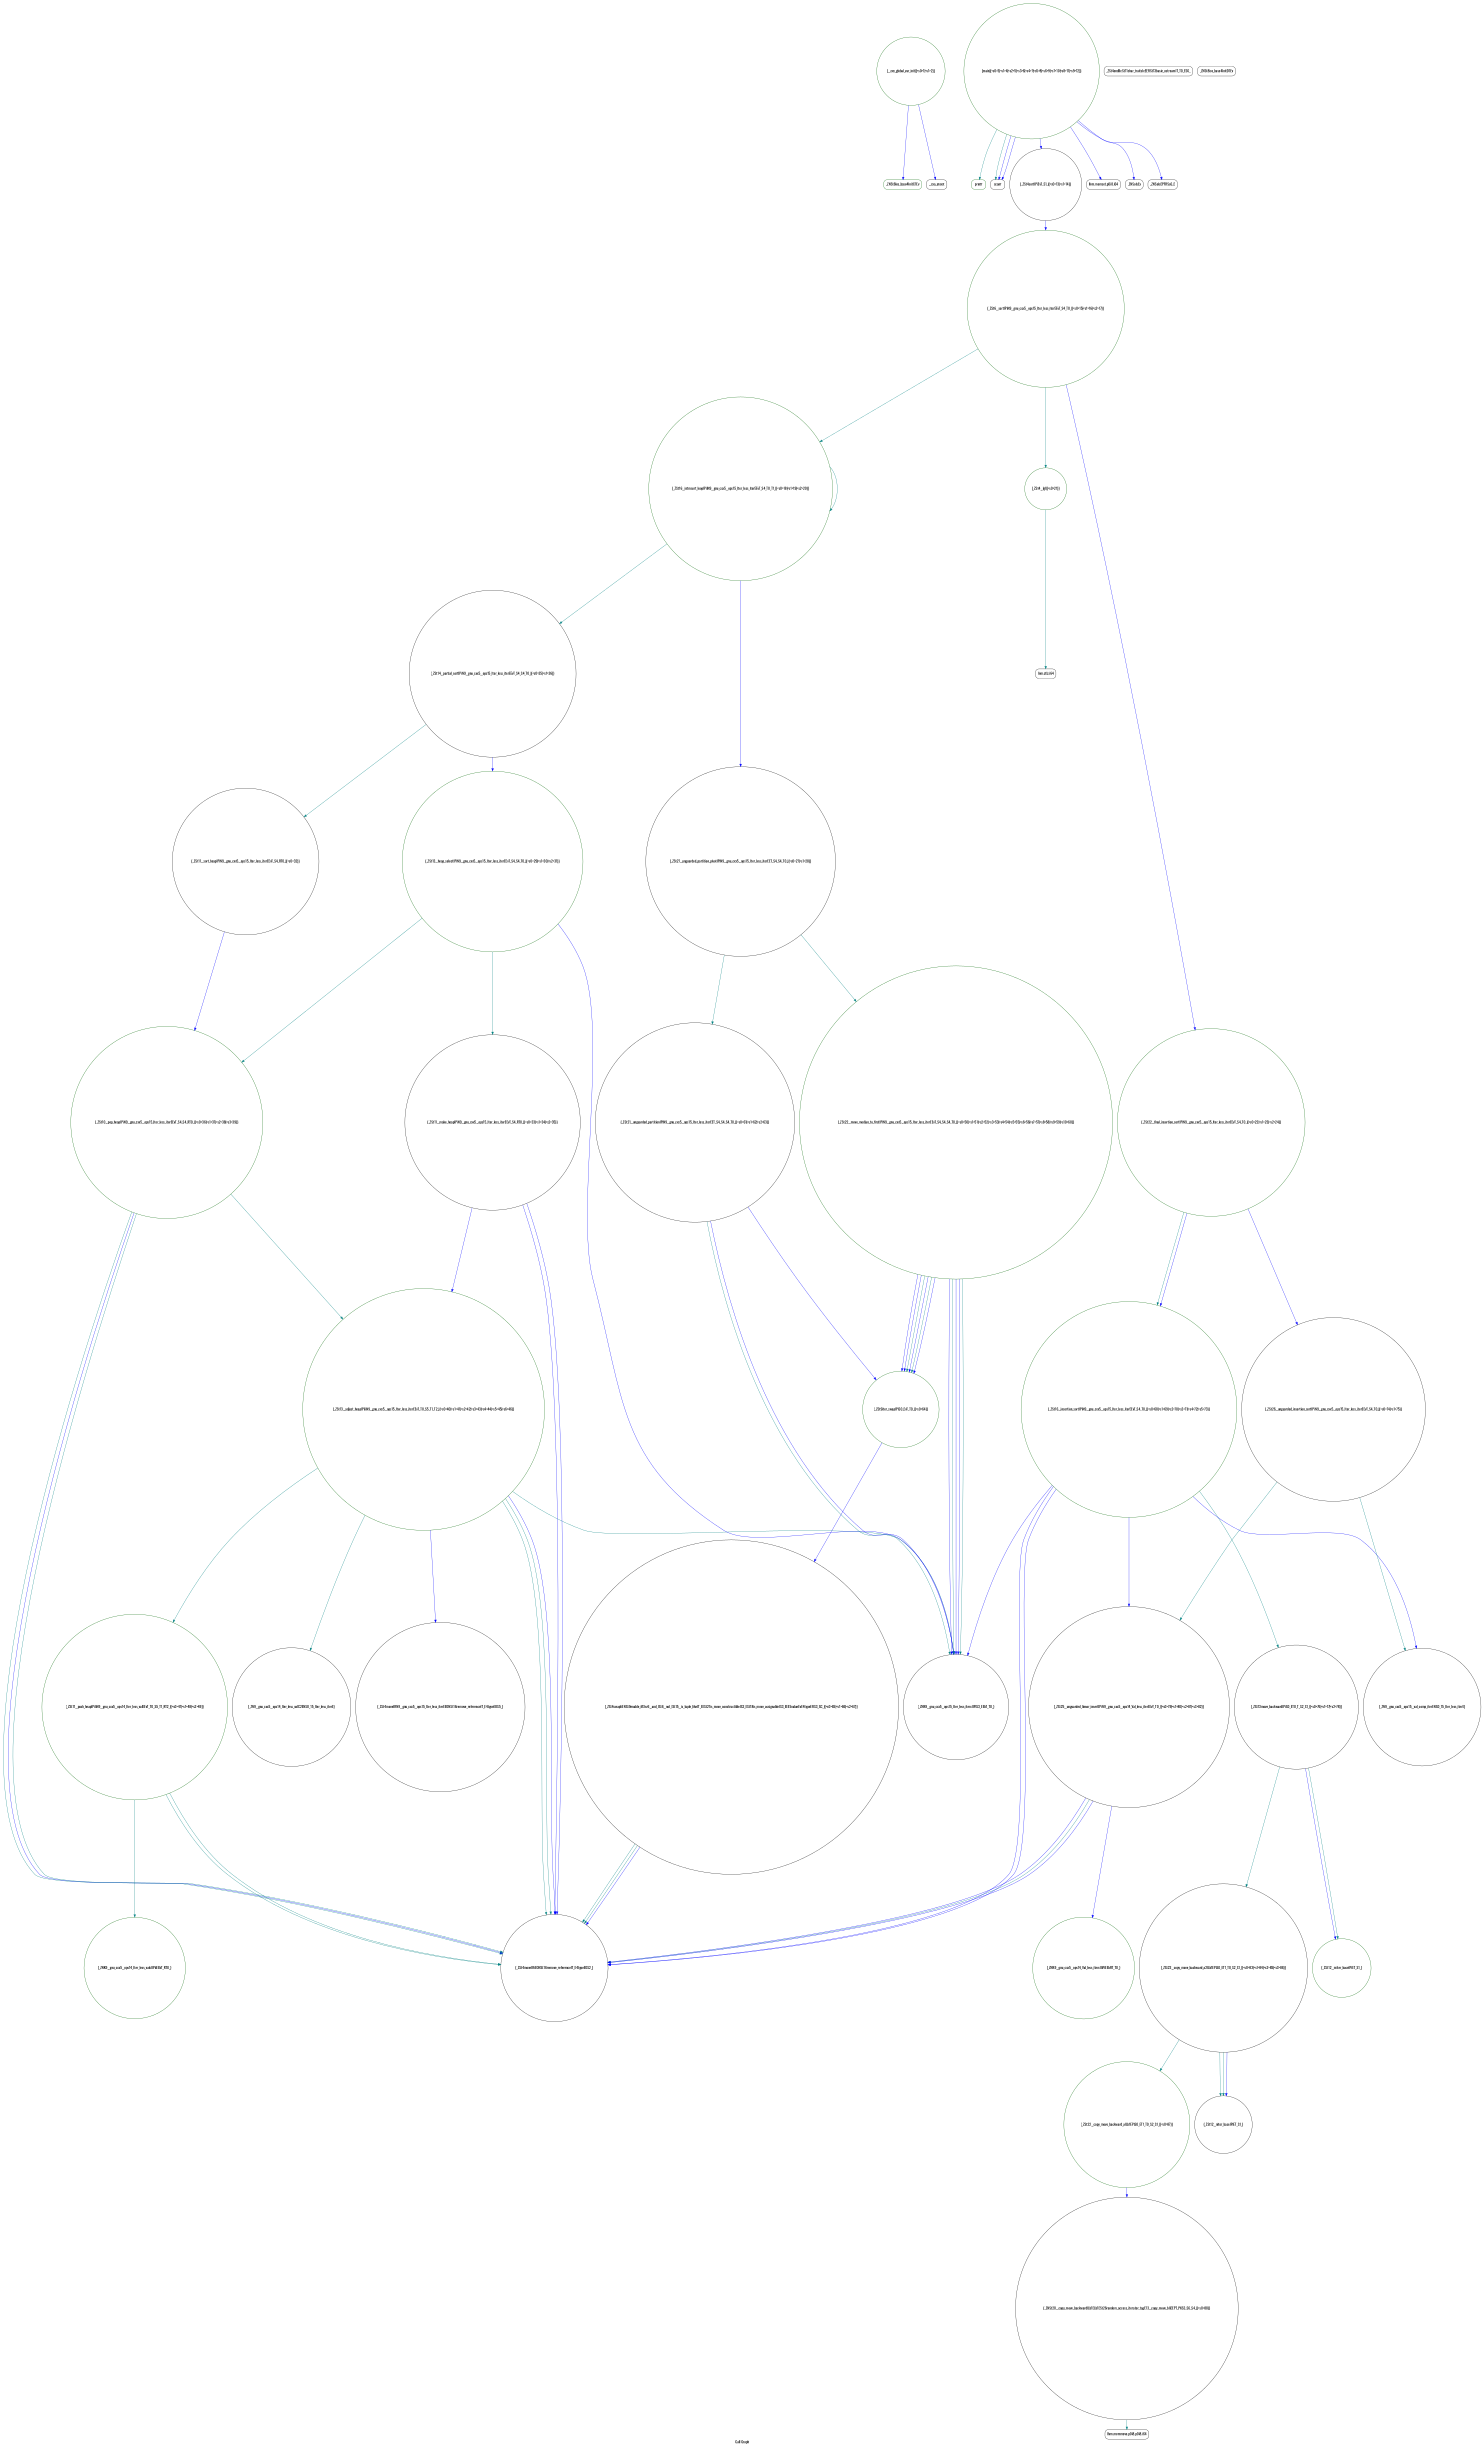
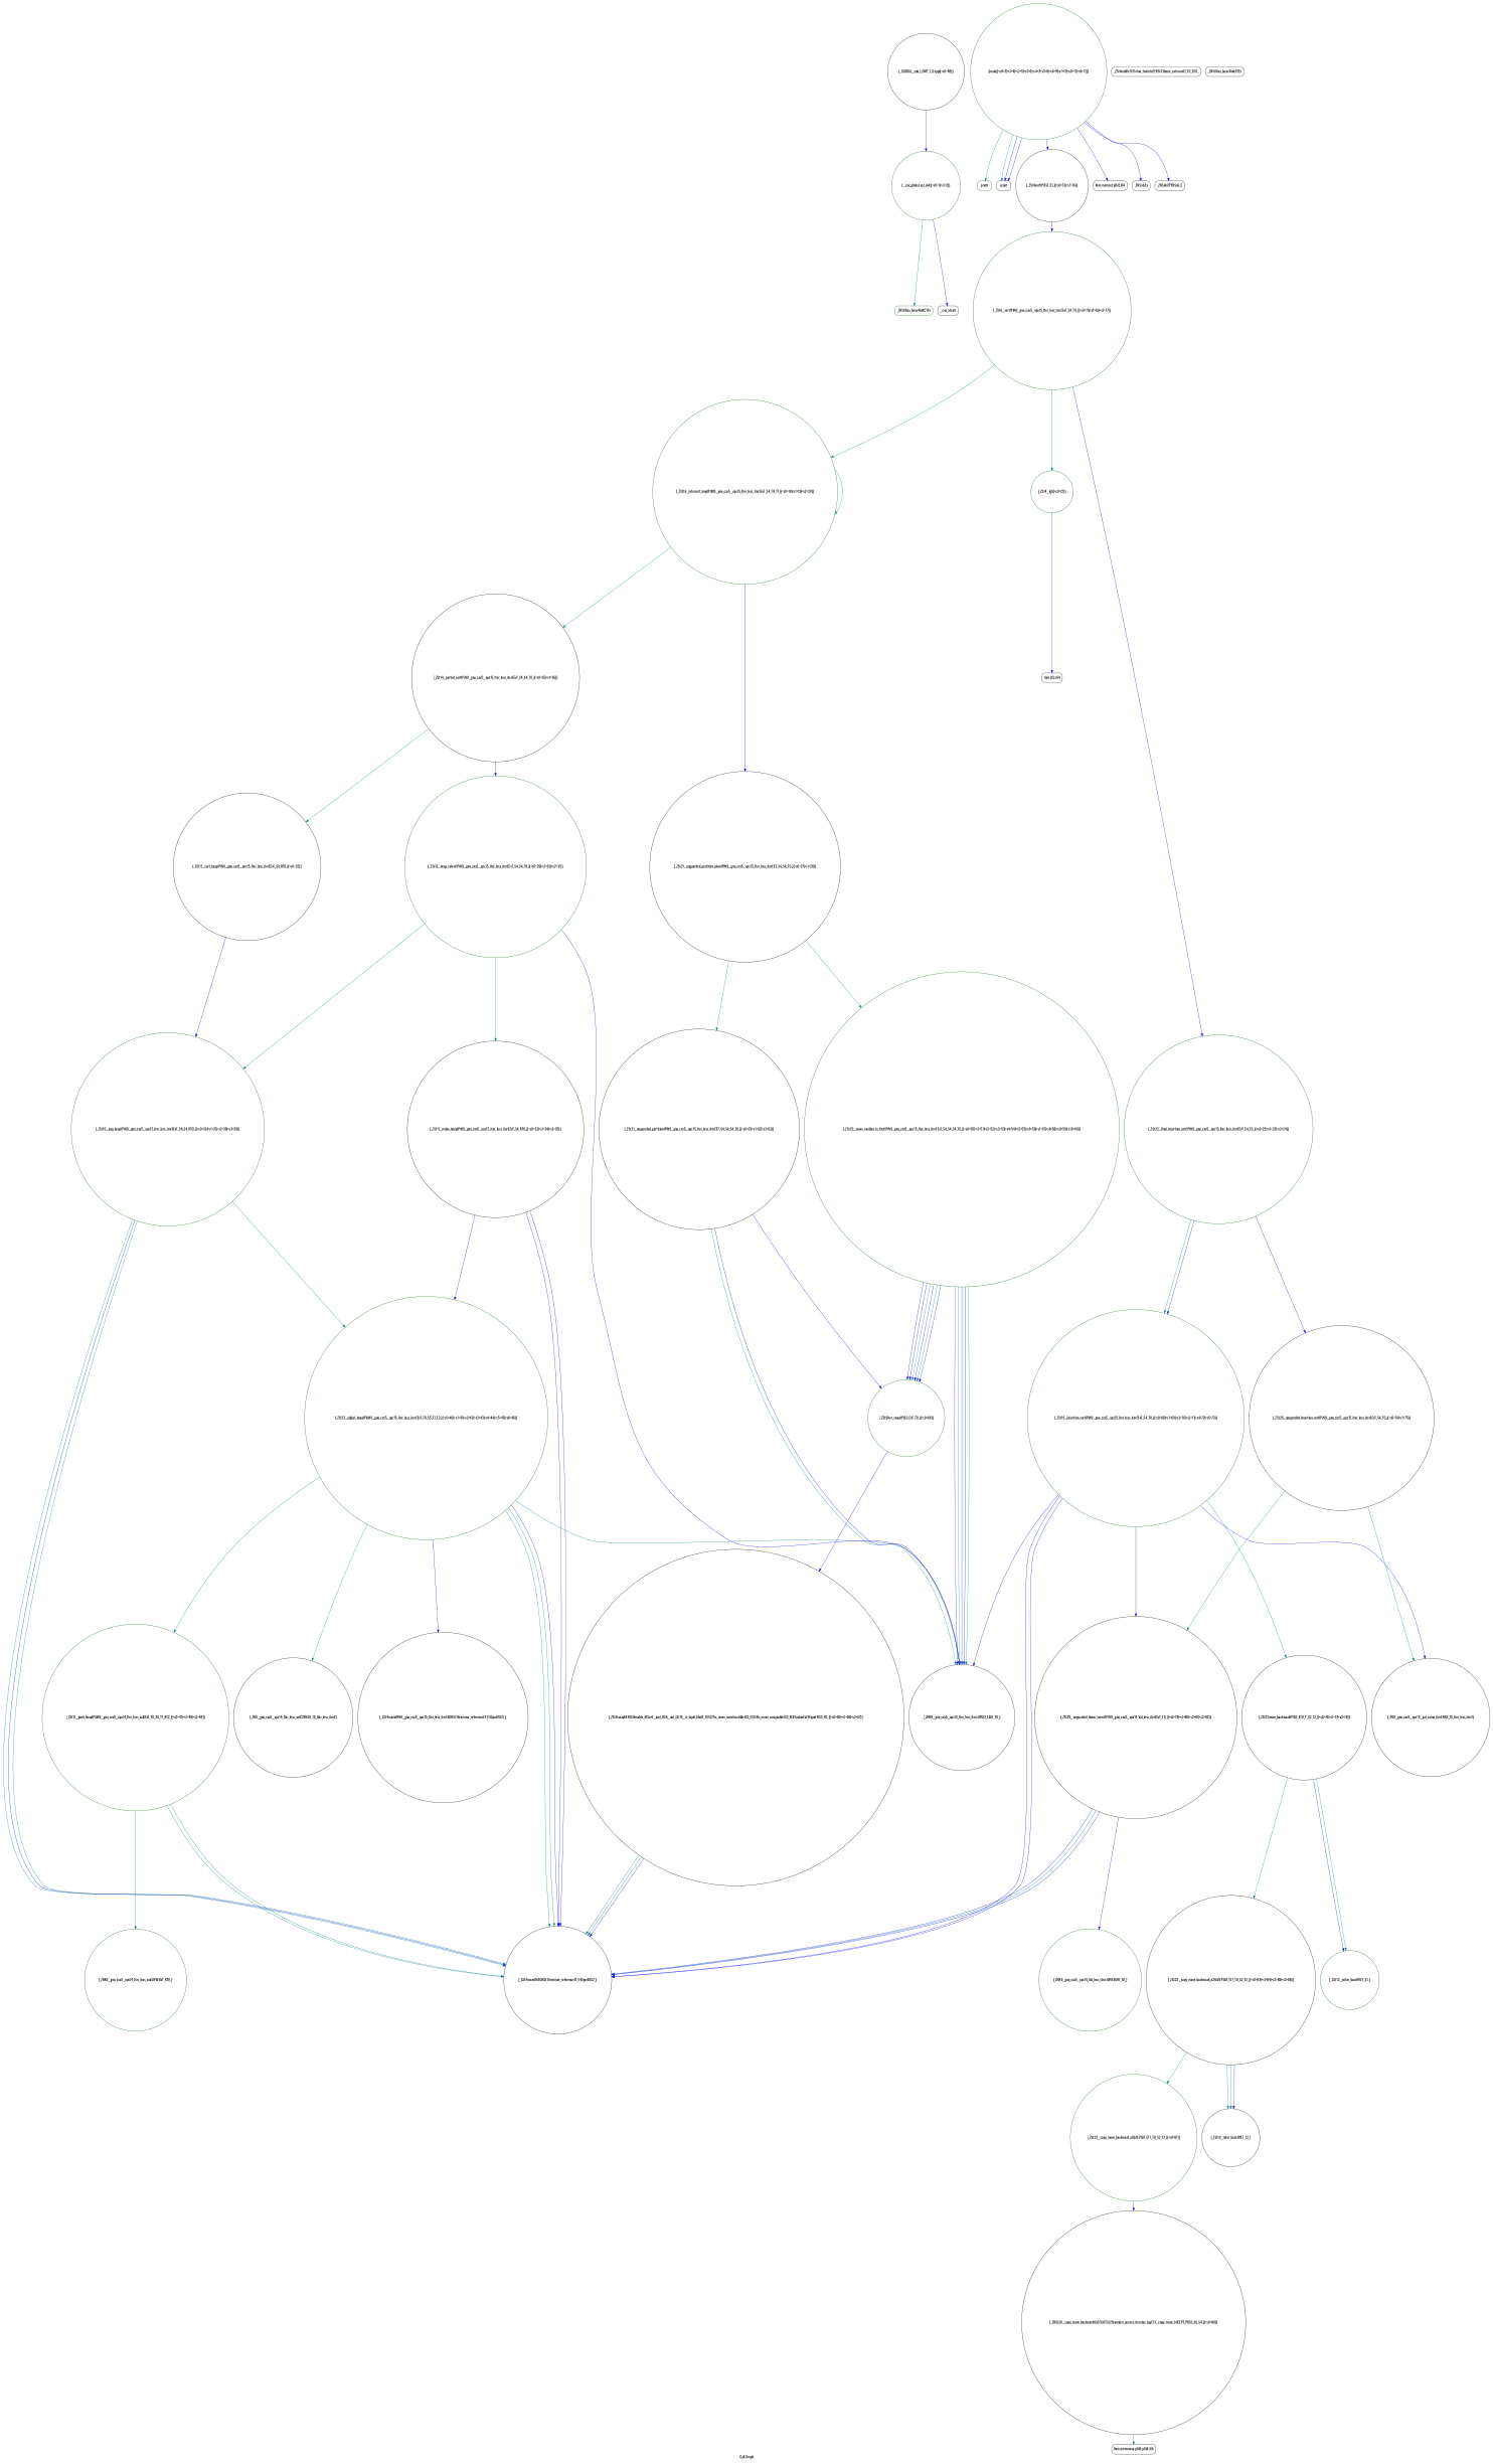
  digraph {
    fontname=Oswald
    label="Call Graph"
    node [color=black fontname=Oswald shape=circle]
    edge [color=blue fontname=Oswald tailport=s0]
    n1 [color=darkgreen label="{__cxx_global_var_init|{<s0>1|<s1>2}}"]
    n2 [color=darkgreen label="{_ZNSt8ios_base4InitC1Ev}" shape=Mrecord]
    n3 [label="{__cxa_atexit}" shape=Mrecord]
    n4 [label="{_ZNSt20__copy_move_backwardILb1ELb1ESt26random_access_iterator_tagE13__copy_move_bIiEEPT_PKS3_S6_S4_|{<s0>88}}"]
    n5 [label="{llvm.memmove.p0i8.p0i8.i64}" shape=Mrecord]
    n6 [color=darkgreen label="{printf}" shape=Mrecord]
    n7 [label="{_ZSt11__sort_heapIPiN9__gnu_cxx5__ops15_Iter_less_iterEEvT_S4_RT0_|{<s0>32}}"]
    n8 [color=darkgreen label="{_ZSt10__pop_heapIPiN9__gnu_cxx5__ops15_Iter_less_iterEEvT_S4_S4_RT0_|{<s0>36|<s1>37|<s2>38|<s3>39}}"]
    n9 [label="{_ZSt4moveIRiEONSt16remove_referenceIT_E4typeEOS2_}"]
    n10 [color=darkgreen label="{_ZSt13__adjust_heapIPiliN9__gnu_cxx5__ops15_Iter_less_iterEEvT_T0_S5_T1_T2_|{<s0>40|<s1>41|<s2>42|<s3>43|<s4>44|<s5>45|<s6>46}}"]
    n11 [label="{_ZN9__gnu_cxx5__ops14_Iter_less_valC2ENS0_15_Iter_less_iterE}"]
    n12 [label="{_ZNK9__gnu_cxx5__ops15_Iter_less_iterclIPiS3_EEbT_T0_}"]
    n13 [color=darkgreen label="{_ZSt11__push_heapIPiliN9__gnu_cxx5__ops14_Iter_less_valEEvT_T0_S5_T1_RT2_|{<s0>47|<s1>48|<s2>49}}"]
    n14 [label="{_ZSt4moveIRN9__gnu_cxx5__ops15_Iter_less_iterEEONSt16remove_referenceIT_E4typeEOS5_}"]
    n15 [label="{llvm.ctlz.i64}" shape=Mrecord]
    n16 [color=darkgreen label="{_ZSt12__miter_baseIPiET_S1_}"]
    n17 [color=darkgreen label="{main|{<s0>3|<s1>4|<s2>5|<s3>6|<s4>7|<s5>8|<s6>9|<s7>10|<s8>11|<s9>12}}"]
    n18 [label="{scanf}" shape=Mrecord]
    n19 [label="{_ZSt4sortIPiEvT_S1_|{<s0>13|<s1>14}}"]
    n20 [label="{llvm.memset.p0i8.i64}" shape=Mrecord]
    n21 [label="{_ZNSolsEx}" shape=Mrecord]
    n22 [label="{_ZNSolsEPFRSoS_E}" shape=Mrecord]
    n23 [color=darkgreen label="{_ZSt6__sortIPiN9__gnu_cxx5__ops15_Iter_less_iterEEvT_S4_T0_|{<s0>15|<s1>16|<s2>17}}"]
    n24 [color=darkgreen label="{_ZSt16__introsort_loopIPilN9__gnu_cxx5__ops15_Iter_less_iterEEvT_S4_T0_T1_|{<s0>18|<s1>19|<s2>20}}"]
    n25 [color=darkgreen label="{_ZSt4__lgl|{<s0>21}}"]
    n26 [color=darkgreen label="{_ZSt22__final_insertion_sortIPiN9__gnu_cxx5__ops15_Iter_less_iterEEvT_S4_T0_|{<s0>22|<s1>23|<s2>24}}"]
    n27 [label="{_ZSt14__partial_sortIPiN9__gnu_cxx5__ops15_Iter_less_iterEEvT_S4_S4_T0_|{<s0>25|<s1>26}}"]
    n28 [color=darkgreen label="{_ZSt13__heap_selectIPiN9__gnu_cxx5__ops15_Iter_less_iterEEvT_S4_S4_T0_|{<s0>29|<s1>30|<s2>31}}"]
    n29 [label="{_ZSt11__make_heapIPiN9__gnu_cxx5__ops15_Iter_less_iterEEvT_S4_RT0_|{<s0>33|<s1>34|<s2>35}}"]
    n30 [label="{_ZSt21__unguarded_partitionIPiN9__gnu_cxx5__ops15_Iter_less_iterEET_S4_S4_S4_T0_|{<s0>61|<s1>62|<s2>63}}"]
    n31 [color=darkgreen label="{_ZSt9iter_swapIPiS0_EvT_T0_|{<s0>64}}"]
    n32 [label="{_ZSt4swapIiENSt9enable_ifIXsr6__and_ISt6__not_ISt15__is_tuple_likeIT_EESt21is_move_constructibleIS3_ESt18is_move_assignableIS3_EEE5valueEvE4typeERS3_SC_|{<s0>65|<s1>66|<s2>67}}"]
    n33 [label="{_ZSt25__unguarded_linear_insertIPiN9__gnu_cxx5__ops14_Val_less_iterEEvT_T0_|{<s0>79|<s1>80|<s2>81|<s3>82}}"]
    n34 [color=darkgreen label="{_ZNK9__gnu_cxx5__ops14_Val_less_iterclIiPiEEbRT_T0_}"]
    n35 [label="{_ZSt27__unguarded_partition_pivotIPiN9__gnu_cxx5__ops15_Iter_less_iterEET_S4_S4_T0_|{<s0>27|<s1>28}}"]
    n36 [color=darkgreen label="{_ZSt16__insertion_sortIPiN9__gnu_cxx5__ops15_Iter_less_iterEEvT_S4_T0_|{<s0>68|<s1>69|<s2>70|<s3>71|<s4>72|<s5>73}}"]
    n37 [label="{_ZSt26__unguarded_insertion_sortIPiN9__gnu_cxx5__ops15_Iter_less_iterEEvT_S4_T0_|{<s0>74|<s1>75}}"]
    n38 [color=darkgreen label="{_ZSt22__move_median_to_firstIPiN9__gnu_cxx5__ops15_Iter_less_iterEEvT_S4_S4_S4_T0_|{<s0>50|<s1>51|<s2>52|<s3>53|<s4>54|<s5>55|<s6>56|<s7>57|<s8>58|<s9>59|<s10>60}}"]
    n39 [color=darkgreen label="{_ZNK9__gnu_cxx5__ops14_Iter_less_valclIPiiEEbT_RT0_}"]
    n40 [label="{_ZSt13move_backwardIPiS0_ET0_T_S2_S1_|{<s0>76|<s1>77|<s2>78}}"]
    n41 [label="{_ZN9__gnu_cxx5__ops15__val_comp_iterENS0_15_Iter_less_iterE}"]
    n42 [label="{_ZSt23__copy_move_backward_a2ILb1EPiS0_ET1_T0_S2_S1_|{<s0>83|<s1>84|<s2>85|<s3>86}}"]
    n43 [color=darkgreen label="{_ZSt22__copy_move_backward_aILb1EPiS0_ET1_T0_S2_S1_|{<s0>87}}"]
    n44 [label="{_ZSt12__niter_baseIPiET_S1_}"]
    n45 [label="{_ZSt4endlIcSt11char_traitsIcEERSt13basic_ostreamIT_T0_ES6_}" shape=Mrecord]
    n46 [label="{_ZNSt8ios_base4InitD1Ev}" shape=Mrecord]
-   n1 -> n2
+   n47 [label="{_GLOBAL__sub_I_ONP_1_0.cpp|{<s0>89}}"]
+   n1 -> n2 [color=teal]
    n1 -> n3 [tailport=s1]
    n4 -> n5 [color=teal]
    n7 -> n8
    n8 -> n9 [color=teal]
    n8 -> n9 [tailport=s1]
    n8 -> n9 [color=teal tailport=s2]
    n8 -> n10 [color=teal tailport=s3]
    n10 -> n9 [color=teal tailport=s1]
    n10 -> n9 [color=teal tailport=s2]
    n10 -> n9 [tailport=s5]
    n10 -> n11 [color=teal tailport=s4]
    n10 -> n12 [color=teal]
    n10 -> n13 [color=teal tailport=s6]
    n10 -> n14 [tailport=s3]
    n13 -> n9 [color=teal tailport=s1]
    n13 -> n9 [color=teal tailport=s2]
    n13 -> n39 [color=teal]
    n17 -> n6 [color=teal tailport=s3]
    n17 -> n18 [color=teal tailport=s2]
    n17 -> n18 [tailport=s4]
    n17 -> n18 [tailport=s5]
    n17 -> n19 [tailport=s6]
    n17 -> n20 [tailport=s7]
    n17 -> n21 [tailport=s8]
    n17 -> n22 [tailport=s9]
    n19 -> n23 [tailport=s1]
    n23 -> n24 [color=teal tailport=s1]
    n23 -> n25 [color=teal]
    n23 -> n26 [tailport=s2]
    n24 -> n24 [color=teal tailport=s2]
    n24 -> n27 [color=teal]
    n24 -> n35 [tailport=s1]
-   n25 -> n15 [color=teal]
+   n25 -> n15
    n26 -> n36 [color=teal]
    n26 -> n36 [tailport=s2]
    n26 -> n37 [tailport=s1]
    n27 -> n7 [color=teal tailport=s1]
    n27 -> n28
    n28 -> n8 [color=teal tailport=s2]
    n28 -> n12 [tailport=s1]
    n28 -> n29 [color=teal]
    n29 -> n9
    n29 -> n9 [tailport=s1]
    n29 -> n10 [tailport=s2]
    n30 -> n12 [color=teal]
    n30 -> n12 [tailport=s1]
    n30 -> n31 [tailport=s2]
    n31 -> n32
    n32 -> n9 [color=teal]
    n32 -> n9 [color=teal tailport=s1]
    n32 -> n9 [tailport=s2]
    n33 -> n9
    n33 -> n9 [color=teal tailport=s2]
    n33 -> n9 [tailport=s3]
    n33 -> n34 [tailport=s1]
    n35 -> n30 [color=teal tailport=s1]
    n35 -> n38 [color=teal]
    n36 -> n9 [tailport=s1]
    n36 -> n9 [tailport=s3]
    n36 -> n12
    n36 -> n33 [tailport=s5]
    n36 -> n40 [color=teal tailport=s2]
    n36 -> n41 [tailport=s4]
    n37 -> n33 [color=teal tailport=s1]
    n37 -> n41 [color=teal]
    n38 -> n12
    n38 -> n12 [color=teal tailport=s1]
    n38 -> n12 [tailport=s3]
    n38 -> n12 [tailport=s6]
    n38 -> n12 [color=teal tailport=s8]
    n38 -> n31 [tailport=s2]
    n38 -> n31 [tailport=s4]
    n38 -> n31 [color=teal tailport=s5]
    n38 -> n31 [tailport=s7]
    n38 -> n31 [color=teal tailport=s9]
    n38 -> n31 [tailport=s10]
    n40 -> n16
    n40 -> n16 [color=teal tailport=s1]
    n40 -> n42 [color=teal tailport=s2]
    n42 -> n43 [color=teal tailport=s3]
    n42 -> n44 [color=teal]
    n42 -> n44 [color=teal tailport=s1]
    n42 -> n44 [tailport=s2]
    n43 -> n4
+   n47 -> n1
  }
